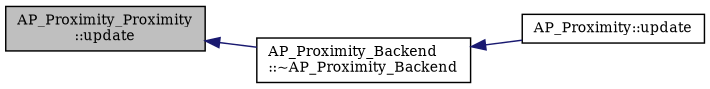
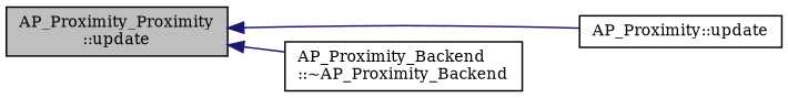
  digraph {
    fontname="DejaVu Serif"
    rankdir=LR
    node [color=black fillcolor=white fontname="DejaVu Serif" fontsize=10 shape=record style=filled]
    edge [color=midnightblue dir=back fontname="DejaVu Serif" fontsize=10 labelfontname=Helvetica labelfontsize=10 style=solid]
    n1 [fillcolor=grey75 fontcolor=black height=0.2 label="AP_Proximity_Proximity\l::update" width=0.4]
    n2 [height=0.2 label="AP_Proximity::update" width=0.4]
    n3 [height=0.2 label="AP_Proximity_Backend\l::~AP_Proximity_Backend" width=0.4]
-   n3 -> n2
+   n1 -> n2
    n1 -> n3
  }
